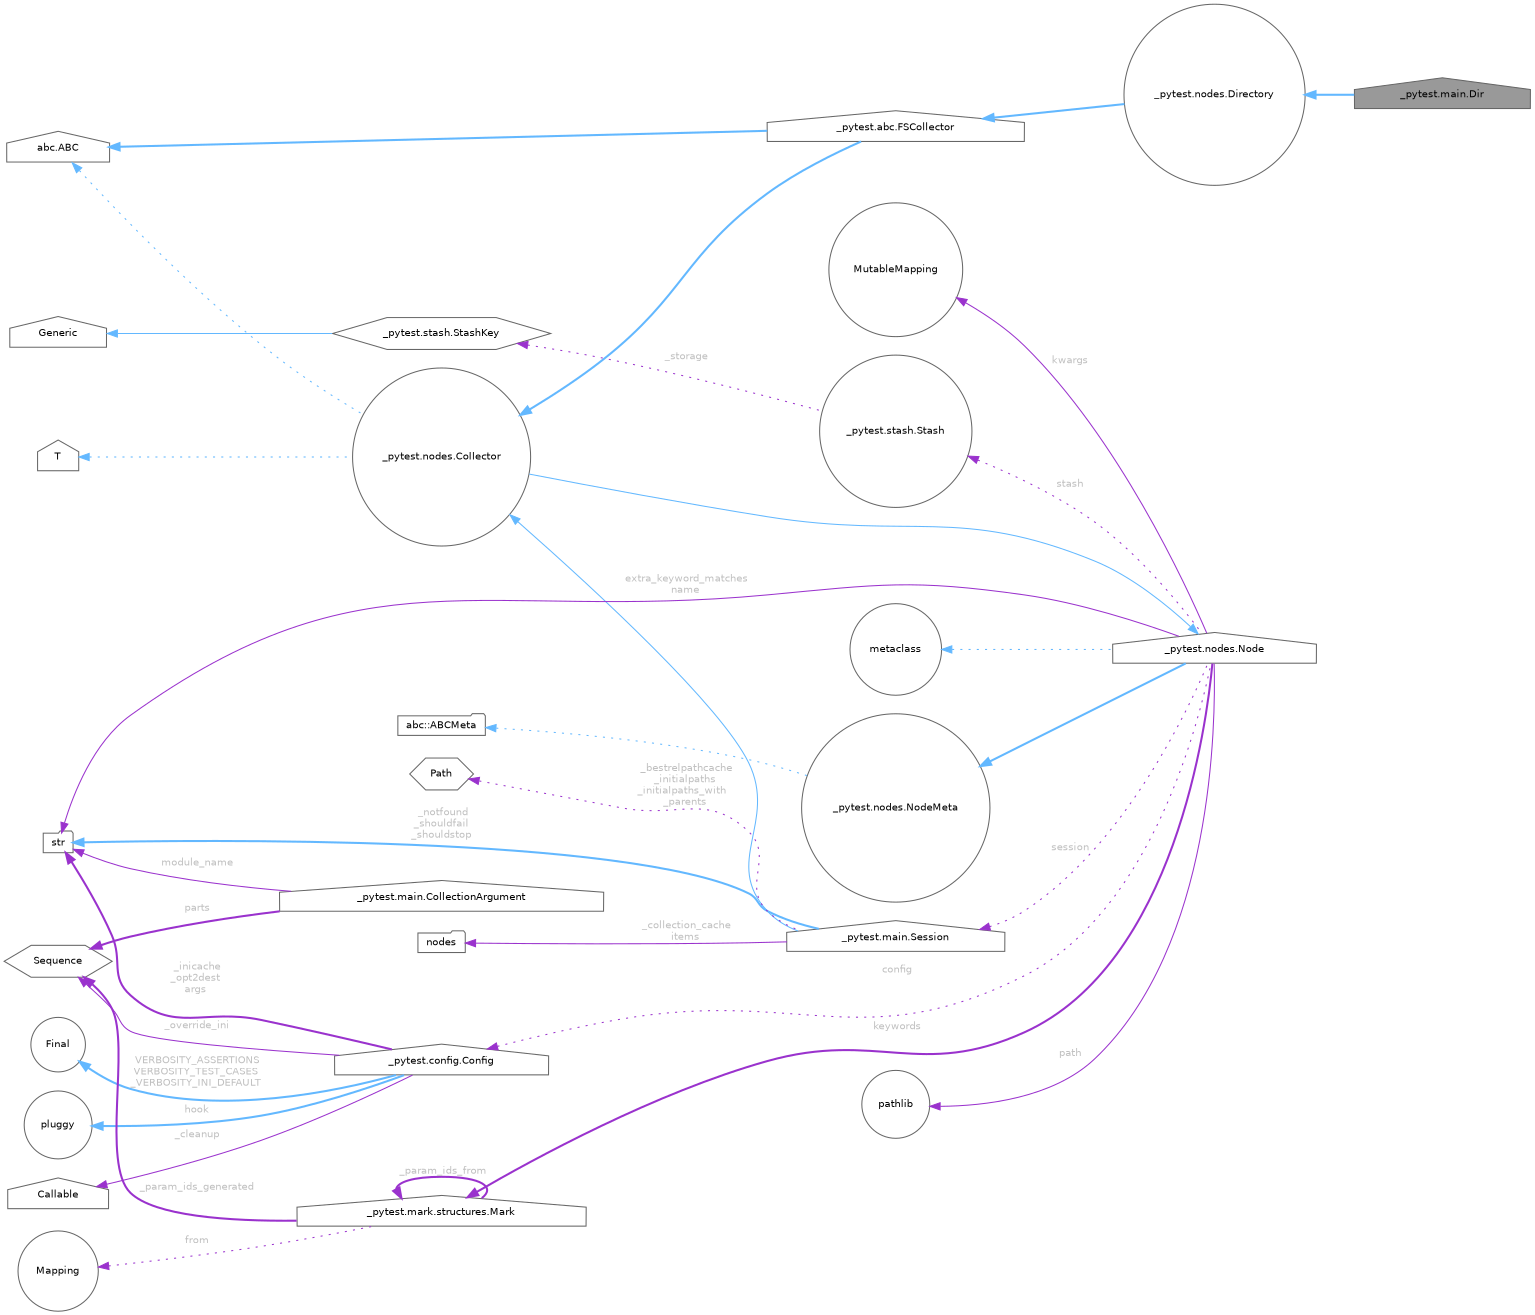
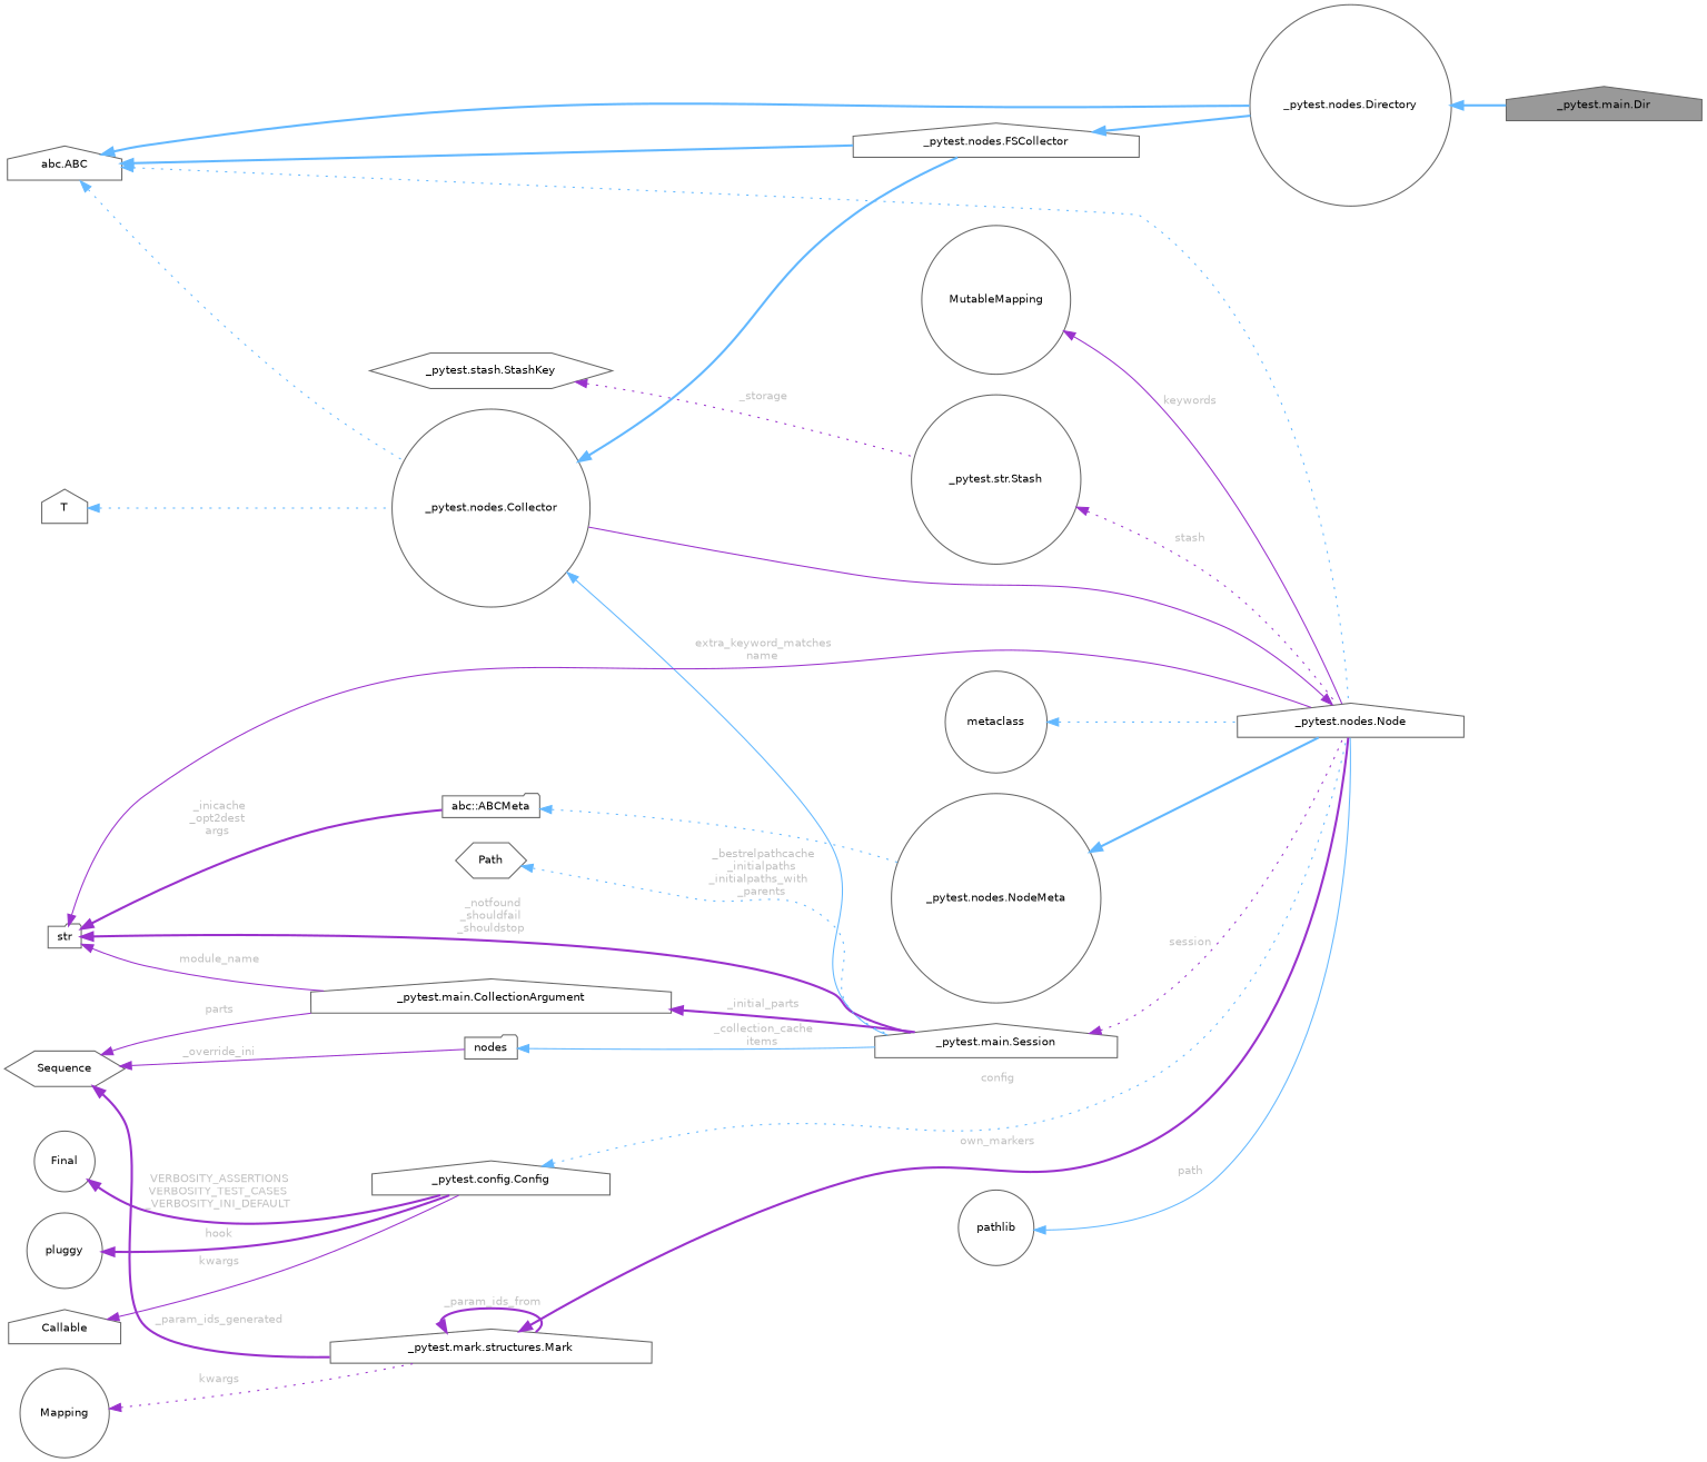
  digraph {
    rankdir=LR
    node [color=gray40 fillcolor=white fontname=Helvetica fontsize=10 shape=house style=filled]
    edge [color=darkorchid3 dir=back fontname=Helvetica fontsize=10 labelfontname=Helvetica labelfontsize=10 style=bold fontcolor=grey]
    n1 [fillcolor=grey60 fontcolor=black height=0.2 label="_pytest.main.Dir" width=0.4]
    n2 [height=0.2 label="_pytest.nodes.Directory" shape=circle width=0.4]
-   n3 [height=0.2 label="_pytest.abc.FSCollector" width=0.4]
+   n3 [height=0.2 label="_pytest.nodes.FSCollector" width=0.4]
    n4 [height=0.2 label="_pytest.nodes.Collector" shape=circle width=0.4]
    n5 [height=0.2 label="_pytest.main.Session" width=0.4]
    n6 [height=0.2 label="_pytest.nodes.Node" width=0.4]
    n7 [height=0.2 label="abc.ABC" width=0.4]
    n8 [height=0.2 label=metaclass shape=circle width=0.4]
    n9 [height=0.2 label="_pytest.nodes.NodeMeta" shape=circle width=0.4]
    n10 [height=0.2 label="abc::ABCMeta" shape=folder width=0.4]
    n11 [height=0.2 label=str shape=folder width=0.4]
    n12 [height=0.2 label="_pytest.config.Config" width=0.4]
    n13 [height=0.2 label="_pytest.main.CollectionArgument" width=0.4]
    n14 [height=0.2 label=Final shape=circle width=0.4]
    n15 [height=0.2 label=pluggy shape=circle width=0.4]
    n16 [height=0.2 label=Sequence shape=hexagon width=0.4]
    n17 [height=0.2 label="_pytest.mark.structures.Mark" width=0.4]
    n18 [height=0.2 label=Callable width=0.4]
    n19 [height=0.2 label=Path shape=hexagon width=0.4]
    n20 [height=0.2 label=nodes shape=folder width=0.4]
    n21 [height=0.2 label=pathlib shape=circle width=0.4]
    n22 [height=0.2 label=MutableMapping shape=circle width=0.4]
    n23 [height=0.2 label=Mapping shape=circle width=0.4]
-   n24 [height=0.2 label="_pytest.stash.Stash" shape=circle width=0.4]
+   n24 [height=0.2 label="_pytest.str.Stash" shape=circle width=0.4]
    n25 [height=0.2 label="_pytest.stash.StashKey" shape=hexagon width=0.4]
-   n26 [height=0.2 label=Generic width=0.4]
    n27 [height=0.2 label=T width=0.4]
    n2 -> n1 [color=steelblue1 fontcolor=""]
    n3 -> n2 [color=steelblue1 fontcolor=""]
    n4 -> n3 [color=steelblue1 fontcolor=""]
    n4 -> n5 [color=steelblue1 style=solid fontcolor=""]
    n5 -> n6 [label=" session" style=dotted]
-   n6 -> n4 [color=steelblue1 style=solid fontcolor=""]
+   n6 -> n4 [style=solid fontcolor=""]
+   n7 -> n2 [color=steelblue1 fontcolor=""]
    n7 -> n3 [color=steelblue1 fontcolor=""]
    n7 -> n4 [color=steelblue1 style=dotted fontcolor=""]
+   n7 -> n6 [color=steelblue1 style=dotted fontcolor=""]
    n8 -> n6 [color=steelblue1 style=dotted fontcolor=""]
    n9 -> n6 [color=steelblue1 fontcolor=""]
    n10 -> n9 [color=steelblue1 style=dotted fontcolor=""]
-   n11 -> n5 [color=steelblue1 label=" _notfound\n_shouldfail\n_shouldstop"]
+   n11 -> n5 [label=" _notfound\n_shouldfail\n_shouldstop"]
    n11 -> n6 [label=" extra_keyword_matches\nname" style=solid]
-   n11 -> n12 [label=" _inicache\n_opt2dest\nargs"]
+   n11 -> n10 [label=" _inicache\n_opt2dest\nargs"]
    n11 -> n13 [label=" module_name" style=solid]
-   n12 -> n6 [label=" config" style=dotted]
-   n14 -> n12 [color=steelblue1 label=" VERBOSITY_ASSERTIONS\nVERBOSITY_TEST_CASES\n_VERBOSITY_INI_DEFAULT"]
-   n15 -> n12 [color=steelblue1 label=" hook"]
-   n16 -> n12 [label=" _override_ini" style=solid]
-   n16 -> n13 [label=" parts"]
+   n12 -> n6 [color=steelblue1 label=" config" style=dotted]
+   n13 -> n5 [label=" _initial_parts"]
+   n14 -> n12 [label=" VERBOSITY_ASSERTIONS\nVERBOSITY_TEST_CASES\n_VERBOSITY_INI_DEFAULT"]
+   n15 -> n12 [label=" hook"]
+   n16 -> n20 [label=" _override_ini" style=solid]
+   n16 -> n13 [label=" parts" style=solid]
    n16 -> n17 [label=" _param_ids_generated"]
-   n17 -> n6 [label=" keywords"]
+   n17 -> n6 [label=" own_markers"]
    n17 -> n17 [label=" _param_ids_from"]
-   n18 -> n12 [label=" _cleanup" style=solid]
-   n19 -> n5 [label=" _bestrelpathcache\n_initialpaths\n_initialpaths_with\l_parents" style=dotted]
-   n20 -> n5 [label=" _collection_cache\nitems" style=solid]
-   n21 -> n6 [label=" path" style=solid]
-   n22 -> n6 [label=" kwargs" style=solid]
-   n23 -> n17 [label=" from" style=dotted]
+   n18 -> n12 [label=" kwargs" style=solid]
+   n19 -> n5 [color=steelblue1 label=" _bestrelpathcache\n_initialpaths\n_initialpaths_with\l_parents" style=dotted]
+   n20 -> n5 [color=steelblue1 label=" _collection_cache\nitems" style=solid]
+   n21 -> n6 [color=steelblue1 label=" path" style=solid]
+   n22 -> n6 [label=" keywords" style=solid]
+   n23 -> n17 [label=" kwargs" style=dotted]
    n24 -> n6 [label=" stash" style=dotted]
    n25 -> n24 [label=" _storage" style=dotted]
-   n26 -> n25 [color=steelblue1 style=solid fontcolor=""]
    n27 -> n4 [color=steelblue1 style=dotted fontcolor=""]
  }
